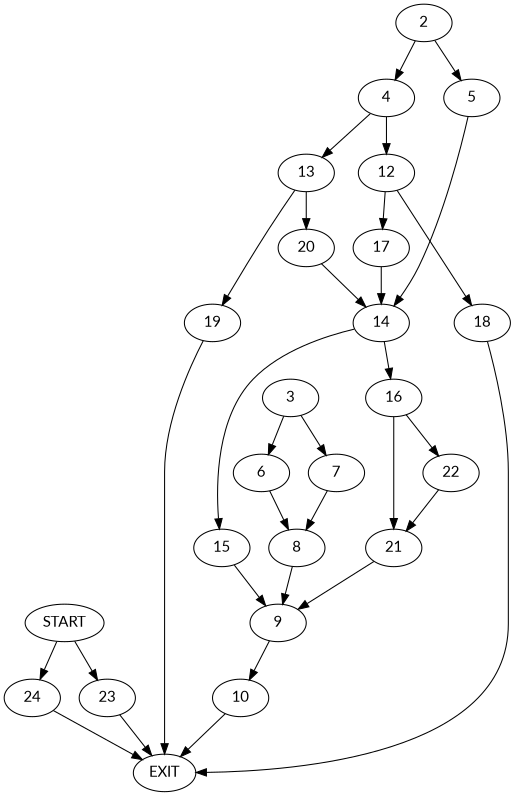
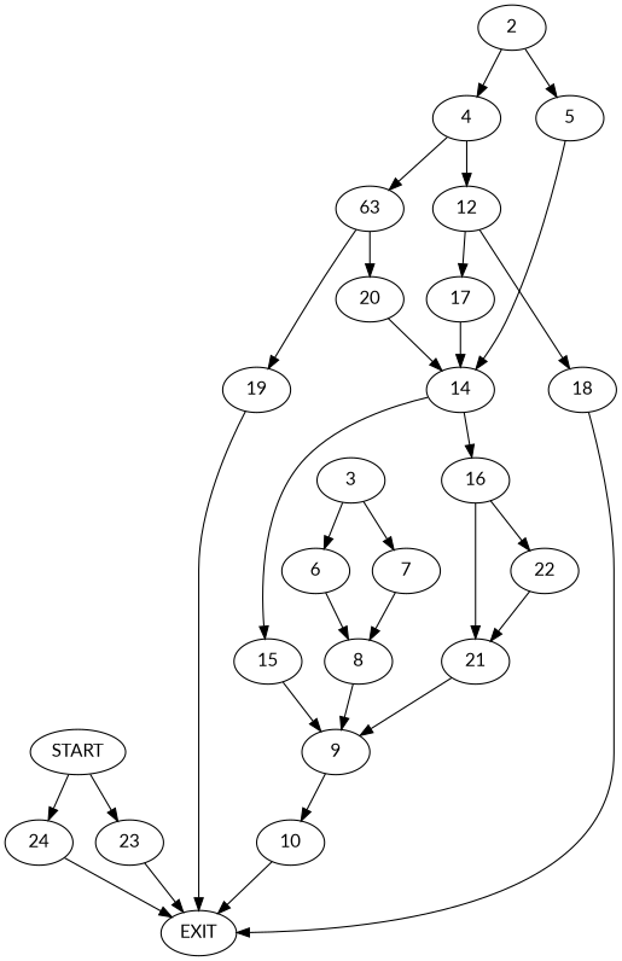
  digraph {
    fontname=Lato
    node [fontname=Lato]
    edge [fontname=Lato]
    n1 [label=START]
    23
    24
    n4 [label=EXIT]
    2
    4
    5
    3
    6
    7
    12
-   13
+   13 [label=63]
    14
    8
    17
    18
    19
    20
    15
    16
    9
    10
    21
    22
    n1 -> 23
    n1 -> 24
    23 -> n4
    24 -> n4
    2 -> 4
    2 -> 5
    4 -> 12
    4 -> 13
    5 -> 14
    3 -> 6
    3 -> 7
    6 -> 8
    7 -> 8
    12 -> 17
    12 -> 18
    13 -> 19
    13 -> 20
    14 -> 15
    14 -> 16
    8 -> 9
    17 -> 14
    18 -> n4
    19 -> n4
    20 -> 14
    15 -> 9
    16 -> 21
    16 -> 22
    9 -> 10
    10 -> n4
    21 -> 9
    22 -> 21
  }
